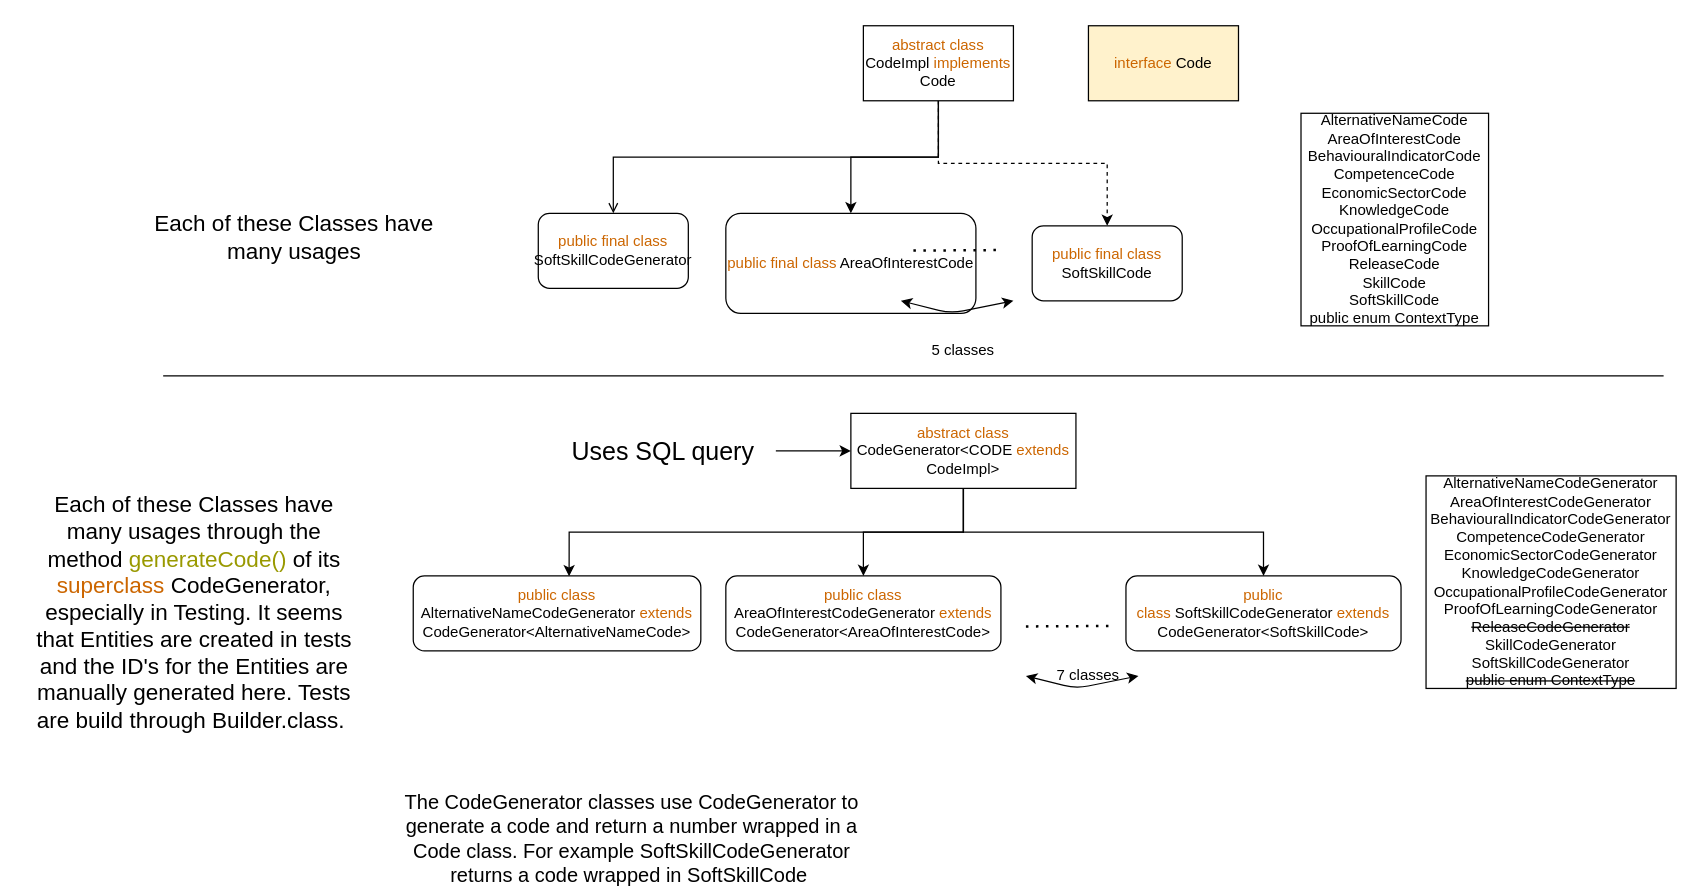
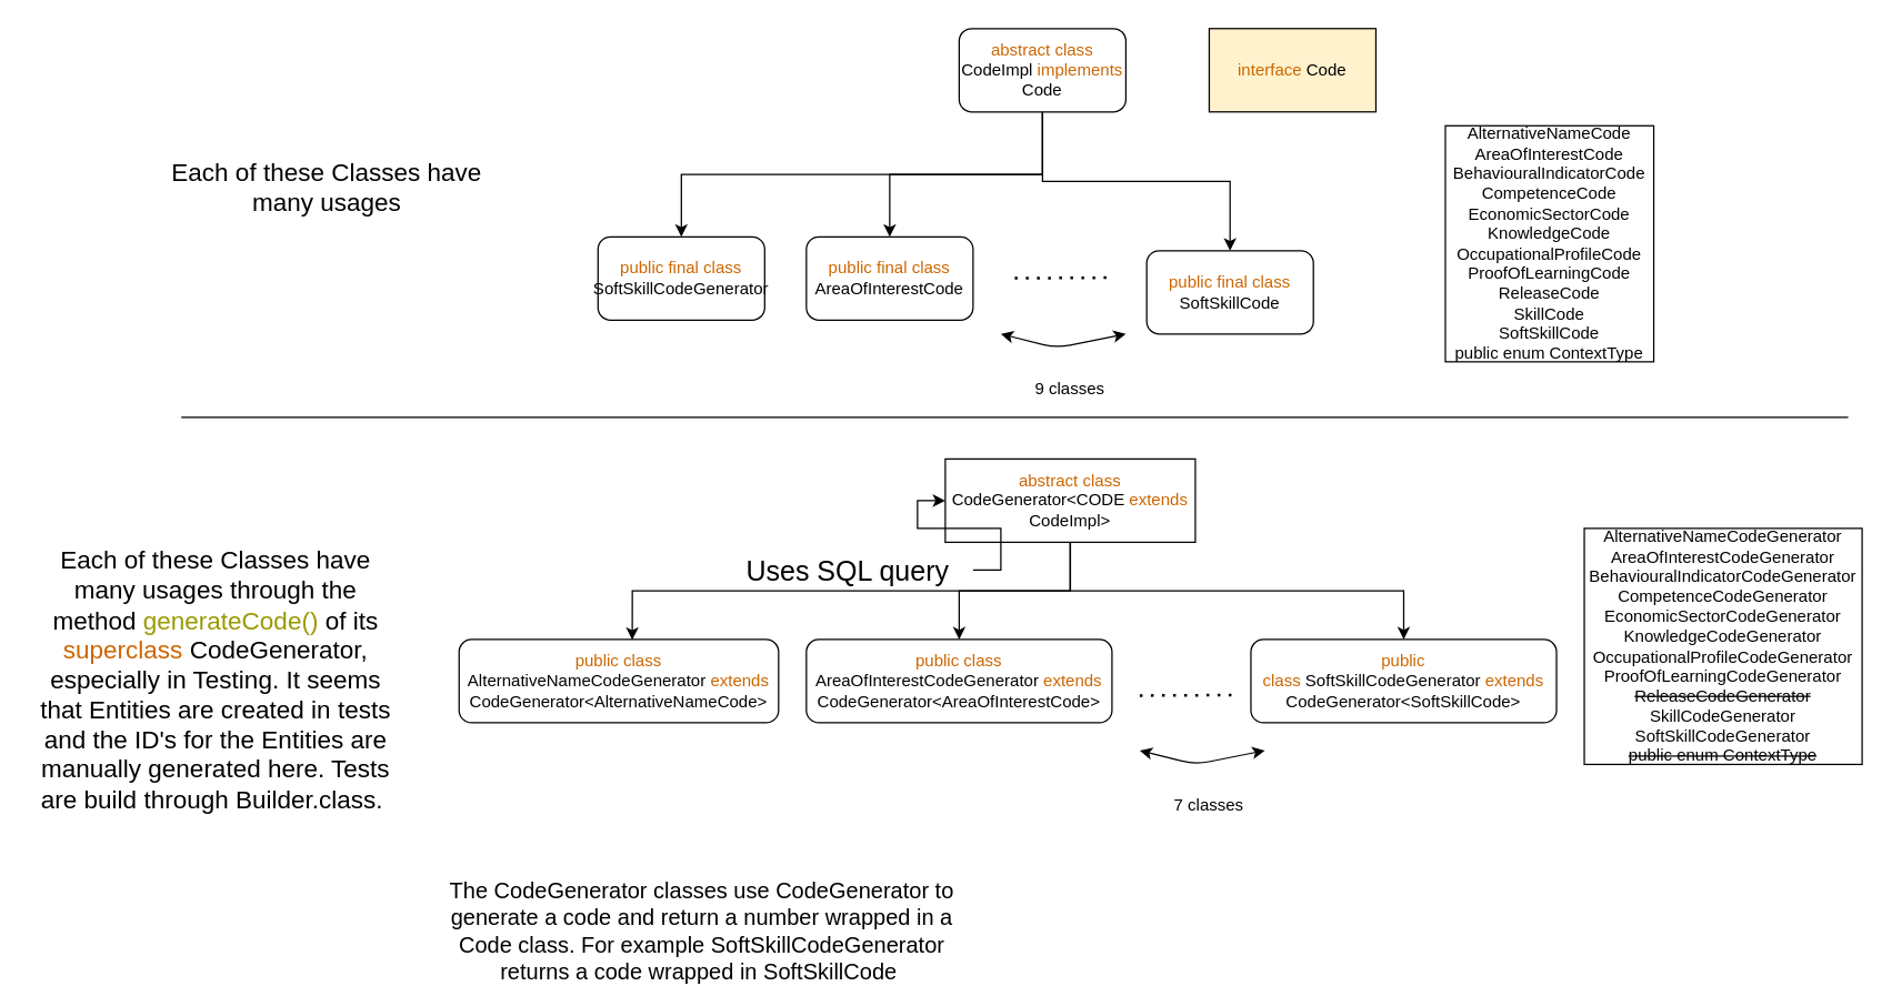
  <mxCell id="0" />
  <mxCell id="1" parent="0" />
  <mxCell id="2" value="&lt;font color=&quot;#cc6600&quot;&gt;interface&lt;/font&gt; Code" style="rounded=0;whiteSpace=wrap;html=1;fillColor=#fff2cc;" vertex="1" parent="1"><mxGeometry x="870" y="20" width="120" height="60" as="geometry" /></mxCell>
- <mxCell id="3" style="edgeStyle=orthogonalEdgeStyle;rounded=0;orthogonalLoop=1;jettySize=auto;html=1;exitX=0.5;exitY=1;exitDx=0;exitDy=0;entryX=0.5;entryY=0;entryDx=0;entryDy=0;endArrow=open;" edge="1" parent="1" source="6" target="11"><mxGeometry relative="1" as="geometry" /></mxCell>
+ <mxCell id="3" style="edgeStyle=orthogonalEdgeStyle;rounded=0;orthogonalLoop=1;jettySize=auto;html=1;exitX=0.5;exitY=1;exitDx=0;exitDy=0;entryX=0.5;entryY=0;entryDx=0;entryDy=0;" edge="1" parent="1" source="6" target="11"><mxGeometry relative="1" as="geometry" /></mxCell>
  <mxCell id="4" style="edgeStyle=orthogonalEdgeStyle;rounded=0;orthogonalLoop=1;jettySize=auto;html=1;exitX=0.5;exitY=1;exitDx=0;exitDy=0;entryX=0.5;entryY=0;entryDx=0;entryDy=0;" edge="1" parent="1" source="6" target="12"><mxGeometry relative="1" as="geometry" /></mxCell>
- <mxCell id="5" style="edgeStyle=orthogonalEdgeStyle;rounded=0;orthogonalLoop=1;jettySize=auto;html=1;exitX=0.5;exitY=1;exitDx=0;exitDy=0;dashed=1;" edge="1" parent="1" source="6" target="14"><mxGeometry relative="1" as="geometry" /></mxCell>
- <mxCell id="6" value="&lt;font color=&quot;#cc6600&quot;&gt;abstract class&lt;/font&gt; CodeImpl &lt;font color=&quot;#cc6600&quot;&gt;implements&lt;/font&gt; Code" style="rounded=0;whiteSpace=wrap;html=1;" vertex="1" parent="1"><mxGeometry x="690" y="20" width="120" height="60" as="geometry" /></mxCell>
+ <mxCell id="5" style="edgeStyle=orthogonalEdgeStyle;rounded=0;orthogonalLoop=1;jettySize=auto;html=1;exitX=0.5;exitY=1;exitDx=0;exitDy=0;" edge="1" parent="1" source="6" target="14"><mxGeometry relative="1" as="geometry" /></mxCell>
+ <mxCell id="6" value="&lt;font color=&quot;#cc6600&quot;&gt;abstract class&lt;/font&gt; CodeImpl &lt;font color=&quot;#cc6600&quot;&gt;implements&lt;/font&gt; Code" style="whiteSpace=wrap;html=1;rounded=1;" vertex="1" parent="1"><mxGeometry x="690" y="20" width="120" height="60" as="geometry" /></mxCell>
  <mxCell id="7" style="edgeStyle=orthogonalEdgeStyle;rounded=0;orthogonalLoop=1;jettySize=auto;html=1;exitX=0.5;exitY=1;exitDx=0;exitDy=0;entryX=0.542;entryY=0.006;entryDx=0;entryDy=0;entryPerimeter=0;" edge="1" parent="1" source="10" target="17"><mxGeometry relative="1" as="geometry" /></mxCell>
  <mxCell id="8" style="edgeStyle=orthogonalEdgeStyle;rounded=0;orthogonalLoop=1;jettySize=auto;html=1;exitX=0.5;exitY=1;exitDx=0;exitDy=0;entryX=0.5;entryY=0;entryDx=0;entryDy=0;" edge="1" parent="1" source="10" target="19"><mxGeometry relative="1" as="geometry" /></mxCell>
  <mxCell id="9" style="edgeStyle=orthogonalEdgeStyle;rounded=0;orthogonalLoop=1;jettySize=auto;html=1;exitX=0.5;exitY=1;exitDx=0;exitDy=0;" edge="1" parent="1" source="10" target="25"><mxGeometry relative="1" as="geometry" /></mxCell>
  <mxCell id="10" value="&lt;font color=&quot;#cc6600&quot;&gt;abstract class&lt;/font&gt; CodeGenerator&amp;lt;CODE &lt;font color=&quot;#cc6600&quot;&gt;extends&lt;/font&gt; CodeImpl&amp;gt;" style="rounded=0;whiteSpace=wrap;html=1;" vertex="1" parent="1"><mxGeometry x="680" y="330" width="180" height="60" as="geometry" /></mxCell>
  <mxCell id="11" value="&lt;font color=&quot;#cc6600&quot;&gt;public final class&lt;/font&gt; SoftSkillCodeGenerator" style="rounded=1;whiteSpace=wrap;html=1;" vertex="1" parent="1"><mxGeometry x="430" y="170" width="120" height="60" as="geometry" /></mxCell>
- <mxCell id="12" value="&lt;font color=&quot;#cc6600&quot;&gt;public final class&lt;/font&gt; AreaOfInterestCode" style="rounded=1;whiteSpace=wrap;html=1;" vertex="1" parent="1"><mxGeometry x="580" y="170" width="200" height="80" as="geometry" /></mxCell>
+ <mxCell id="12" value="&lt;font color=&quot;#cc6600&quot;&gt;public final class&lt;/font&gt; AreaOfInterestCode" style="rounded=1;whiteSpace=wrap;html=1;" vertex="1" parent="1"><mxGeometry x="580" y="170" width="120" height="60" as="geometry" /></mxCell>
  <mxCell id="13" value="" style="endArrow=none;dashed=1;html=1;dashPattern=1 3;strokeWidth=2;" edge="1" parent="1"><mxGeometry width="50" height="50" relative="1" as="geometry"><mxPoint x="730" y="199.82" as="sourcePoint" /><mxPoint x="800" y="199.41" as="targetPoint" /></mxGeometry></mxCell>
  <mxCell id="14" value="&lt;font color=&quot;#cc6600&quot;&gt;public final class&lt;/font&gt; SoftSkillCode" style="rounded=1;whiteSpace=wrap;html=1;" vertex="1" parent="1"><mxGeometry x="825" y="180" width="120" height="60" as="geometry" /></mxCell>
  <mxCell id="15" value="" style="endArrow=classic;startArrow=classic;html=1;" edge="1" parent="1"><mxGeometry width="50" height="50" relative="1" as="geometry"><mxPoint x="820" y="540" as="sourcePoint" /><mxPoint x="910" y="540" as="targetPoint" /><Array as="points"><mxPoint x="860" y="550" /></Array></mxGeometry></mxCell>
- <mxCell id="16" value="7 classes" style="text;html=1;strokeColor=none;fillColor=none;align=center;verticalAlign=middle;whiteSpace=wrap;rounded=0;" vertex="1" parent="1"><mxGeometry x="830" y="530" width="80" height="20" as="geometry" /></mxCell>
+ <mxCell id="16" value="7 classes" style="text;html=1;strokeColor=none;fillColor=none;align=center;verticalAlign=middle;whiteSpace=wrap;rounded=0;" vertex="1" parent="1"><mxGeometry x="830" y="570" width="80" height="20" as="geometry" /></mxCell>
  <mxCell id="17" value="&lt;font color=&quot;#cc6600&quot;&gt;public class&lt;/font&gt; AlternativeNameCodeGenerator &lt;font color=&quot;#cc6600&quot;&gt;extends &lt;/font&gt;CodeGenerator&amp;lt;AlternativeNameCode&amp;gt;" style="rounded=1;whiteSpace=wrap;html=1;" vertex="1" parent="1"><mxGeometry x="330" y="460" width="230" height="60" as="geometry" /></mxCell>
- <mxCell id="18" value="&lt;font style=&quot;font-size: 18px&quot;&gt;Each of these Classes have many usages&lt;/font&gt;" style="text;html=1;strokeColor=none;fillColor=none;align=center;verticalAlign=middle;whiteSpace=wrap;rounded=0;" vertex="1" parent="1"><mxGeometry x="100" y="180" width="270" height="20" as="geometry" /></mxCell>
+ <mxCell id="18" value="&lt;font style=&quot;font-size: 18px&quot;&gt;Each of these Classes have many usages&lt;/font&gt;" style="text;html=1;strokeColor=none;fillColor=none;align=center;verticalAlign=middle;whiteSpace=wrap;rounded=0;" vertex="1" parent="1"><mxGeometry x="100" y="125" width="270" height="20" as="geometry" /></mxCell>
  <mxCell id="19" value="&lt;font color=&quot;#cc6600&quot;&gt;public class&lt;/font&gt; AreaOfInterestCodeGenerator&amp;nbsp;&lt;font color=&quot;#cc6600&quot;&gt;extends &lt;/font&gt;CodeGenerator&amp;lt;AreaOfInterestCode&amp;gt;" style="rounded=1;whiteSpace=wrap;html=1;" vertex="1" parent="1"><mxGeometry x="580" y="460" width="220" height="60" as="geometry" /></mxCell>
  <mxCell id="20" value="" style="endArrow=none;html=1;" edge="1" parent="1"><mxGeometry width="50" height="50" relative="1" as="geometry"><mxPoint x="130" y="300" as="sourcePoint" /><mxPoint x="1330" y="300" as="targetPoint" /></mxGeometry></mxCell>
  <mxCell id="21" value="" style="endArrow=none;dashed=1;html=1;dashPattern=1 3;strokeWidth=2;" edge="1" parent="1"><mxGeometry width="50" height="50" relative="1" as="geometry"><mxPoint x="820" y="500.41" as="sourcePoint" /><mxPoint x="890" y="500" as="targetPoint" /></mxGeometry></mxCell>
  <mxCell id="22" value="" style="endArrow=classic;startArrow=classic;html=1;" edge="1" parent="1"><mxGeometry width="50" height="50" relative="1" as="geometry"><mxPoint x="720" y="240" as="sourcePoint" /><mxPoint x="810" y="240" as="targetPoint" /><Array as="points"><mxPoint x="760" y="250" /></Array></mxGeometry></mxCell>
- <mxCell id="23" value="5 classes" style="text;html=1;strokeColor=none;fillColor=none;align=center;verticalAlign=middle;whiteSpace=wrap;rounded=0;" vertex="1" parent="1"><mxGeometry x="730" y="270" width="80" height="20" as="geometry" /></mxCell>
+ <mxCell id="23" value="9 classes" style="text;html=1;strokeColor=none;fillColor=none;align=center;verticalAlign=middle;whiteSpace=wrap;rounded=0;" vertex="1" parent="1"><mxGeometry x="730" y="270" width="80" height="20" as="geometry" /></mxCell>
  <mxCell id="24" value="AlternativeNameCode&lt;br&gt;AreaOfInterestCode&lt;br&gt;BehaviouralIndicatorCode&lt;br&gt;CompetenceCode&lt;br&gt;EconomicSectorCode&lt;br&gt;KnowledgeCode&lt;br&gt;OccupationalProfileCode&lt;br&gt;ProofOfLearningCode&lt;br&gt;ReleaseCode&lt;br&gt;SkillCode&lt;br&gt;SoftSkillCode&lt;br&gt;public enum ContextType" style="rounded=0;whiteSpace=wrap;html=1;" vertex="1" parent="1"><mxGeometry x="1040" y="90" width="150" height="170" as="geometry" /></mxCell>
  <mxCell id="25" value="&lt;font color=&quot;#cc6600&quot;&gt;public class&lt;/font&gt;&amp;nbsp;SoftSkillCodeGenerator&amp;nbsp;&lt;font color=&quot;#cc6600&quot;&gt;extends &lt;/font&gt;CodeGenerator&amp;lt;SoftSkillCode&amp;gt;" style="rounded=1;whiteSpace=wrap;html=1;" vertex="1" parent="1"><mxGeometry x="900" y="460" width="220" height="60" as="geometry" /></mxCell>
  <mxCell id="26" value="AlternativeNameCodeGenerator&lt;br&gt;AreaOfInterestCodeGenerator&lt;br&gt;BehaviouralIndicatorCodeGenerator&lt;br&gt;CompetenceCodeGenerator&lt;br&gt;EconomicSectorCodeGenerator&lt;br&gt;KnowledgeCodeGenerator&lt;br&gt;OccupationalProfileCodeGenerator&lt;br&gt;ProofOfLearningCodeGenerator&lt;br&gt;&lt;strike&gt;ReleaseCodeGenerator&lt;/strike&gt;&lt;br&gt;SkillCodeGenerator&lt;br&gt;SoftSkillCodeGenerator&lt;br&gt;&lt;strike&gt;public enum ContextType&lt;/strike&gt;" style="rounded=0;whiteSpace=wrap;html=1;" vertex="1" parent="1"><mxGeometry x="1140" y="380" width="200" height="170" as="geometry" /></mxCell>
  <mxCell id="27" style="edgeStyle=orthogonalEdgeStyle;rounded=0;orthogonalLoop=1;jettySize=auto;html=1;exitX=1;exitY=0.5;exitDx=0;exitDy=0;entryX=0;entryY=0.5;entryDx=0;entryDy=0;" edge="1" parent="1" source="28" target="10"><mxGeometry relative="1" as="geometry" /></mxCell>
- <mxCell id="28" value="&lt;font style=&quot;font-size: 20px&quot;&gt;Uses SQL query&lt;/font&gt;" style="text;html=1;strokeColor=none;fillColor=none;align=center;verticalAlign=middle;whiteSpace=wrap;rounded=0;" vertex="1" parent="1"><mxGeometry x="440" y="350" width="180" height="20" as="geometry" /></mxCell>
+ <mxCell id="28" value="&lt;font style=&quot;font-size: 20px&quot;&gt;Uses SQL query&lt;/font&gt;" style="text;html=1;strokeColor=none;fillColor=none;align=center;verticalAlign=middle;whiteSpace=wrap;rounded=0;" vertex="1" parent="1"><mxGeometry x="520" y="400" width="180" height="20" as="geometry" /></mxCell>
  <mxCell id="29" value="&lt;font style=&quot;font-size: 18px&quot;&gt;Each of these Classes have many usages through the method &lt;font color=&quot;#999900&quot;&gt;generateCode() &lt;/font&gt;of its &lt;font color=&quot;#cc6600&quot;&gt;superclass &lt;/font&gt;CodeGenerator, especially in Testing. It seems that Entities are created in tests and the ID's for the Entities are manually generated here. Tests are build through Builder.class.&amp;nbsp;&lt;/font&gt;" style="text;html=1;strokeColor=none;fillColor=none;align=center;verticalAlign=middle;whiteSpace=wrap;rounded=0;" vertex="1" parent="1"><mxGeometry x="20" y="480" width="270" height="20" as="geometry" /></mxCell>
  <mxCell id="30" value="&lt;font style=&quot;font-size: 16px&quot;&gt;The CodeGenerator classes use CodeGenerator to generate a code and return a number wrapped in a Code class. For example SoftSkillCodeGenerator returns a code wrapped in SoftSkillCode&amp;nbsp;&lt;/font&gt;" style="text;html=1;strokeColor=none;fillColor=none;align=center;verticalAlign=middle;whiteSpace=wrap;rounded=0;" vertex="1" parent="1"><mxGeometry x="310" y="660" width="390" height="20" as="geometry" /></mxCell>
